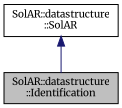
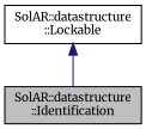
  digraph {
    fontname=Merriweather
    node [color=black fontname=Merriweather fontsize=10 shape=record style=filled]
    n1 [fillcolor=grey75 fontcolor=black height=0.2 label="SolAR::datastructure\l::Identification" width=0.4]
-   n2 [fillcolor=white height=0.2 label="SolAR::datastructure\l::SolAR" width=0.4]
+   n2 [fillcolor=white height=0.2 label="SolAR::datastructure\l::Lockable" width=0.4]
    n2 -> n1 [color=midnightblue dir=back fontname=Merriweather fontsize=10 labelfontname=Helvetica labelfontsize=10 style=solid]
  }
